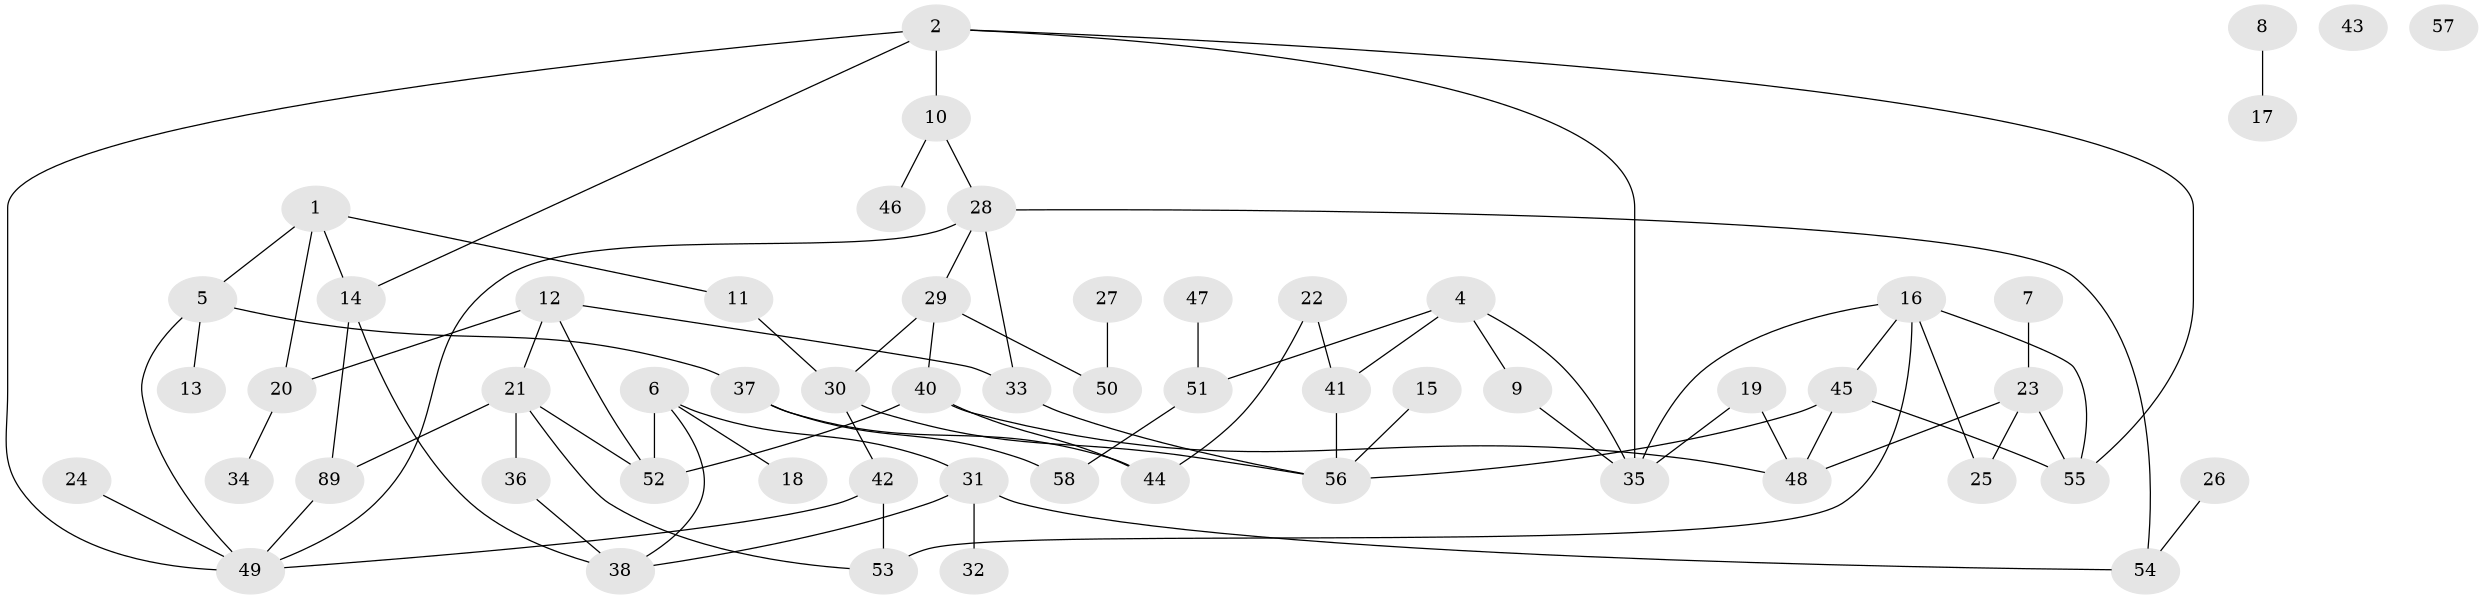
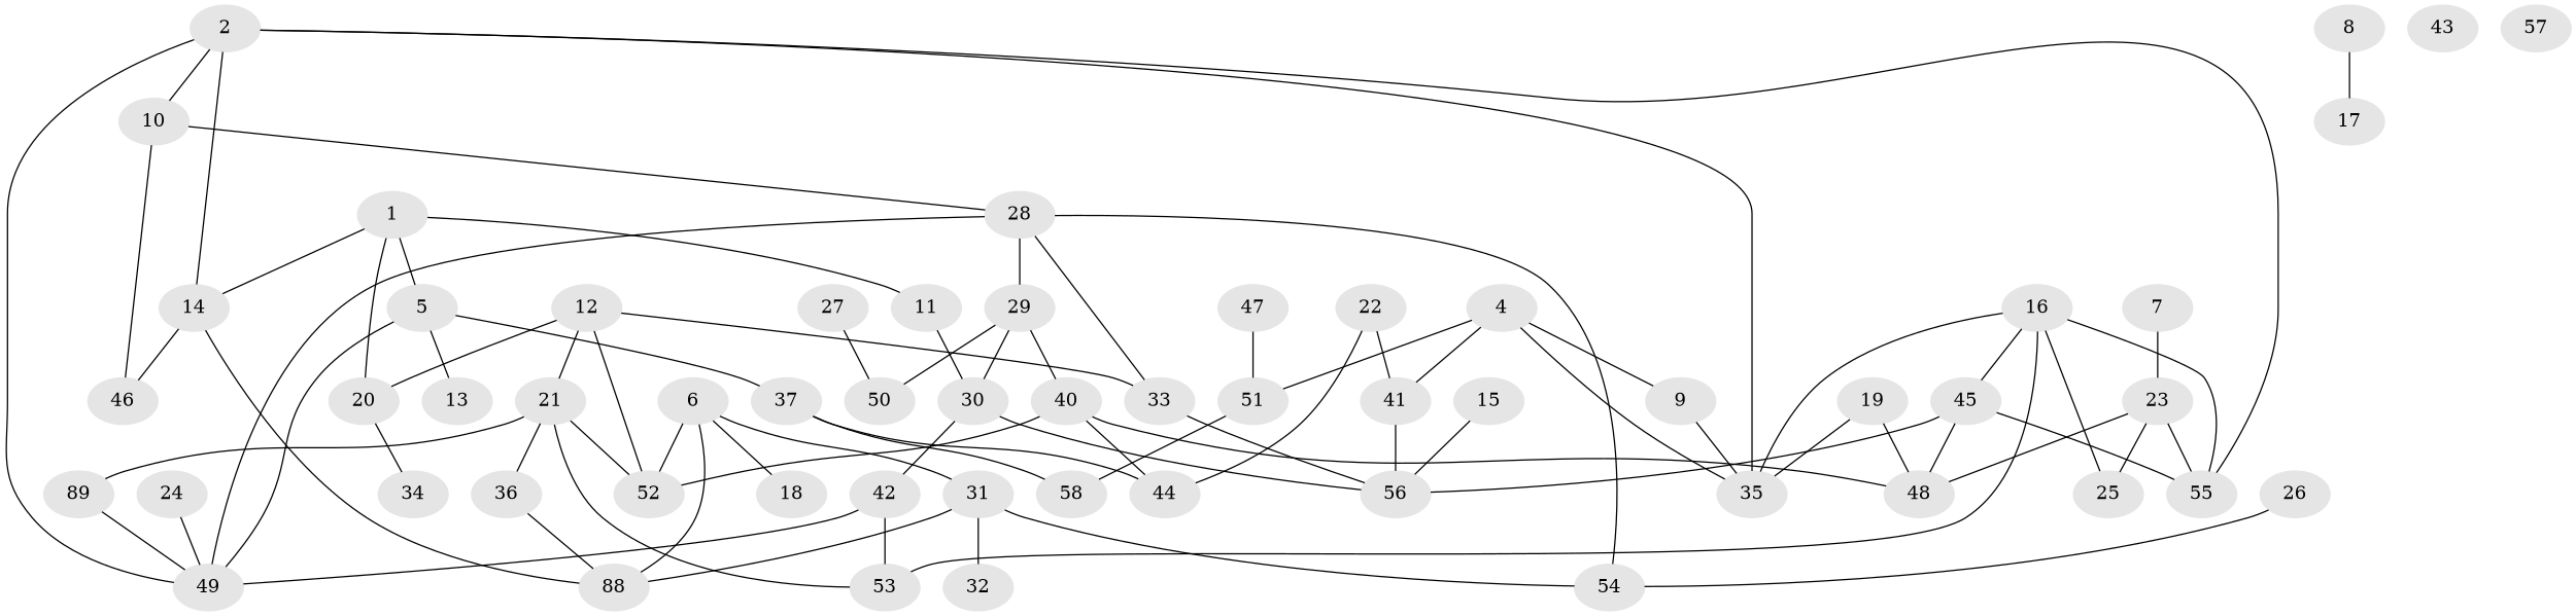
  graph {
    node [color=gray90 style=filled]
    1
    5
    11
    14
    20
    49
    37
    13
    30
-   38
+   38 [label=88]
    46
    34
    2
    10
    35
    55
    28
    27
    50
    33
    56
    44
    58
    4
    9
    41
    51
    6
    18
    31
    52
    54
    32
    7
    23
    25
    48
    8
    17
    29
    42
    12
    21
    53
    36
    n46 [label=89]
    15
    16
    45
    19
    22
    24
    26
    40
    43
    47
    57
    1 -- 5
    1 -- 11
    1 -- 14
    1 -- 20
    5 -- 49
    5 -- 37
    5 -- 13
    11 -- 30
    14 -- 38
-   14 -- n46
+   14 -- 46
    20 -- 34
    37 -- 44
    37 -- 58
    30 -- 56
    30 -- 42
    2 -- 14
    2 -- 49
    2 -- 10
    2 -- 35
    2 -- 55
    10 -- 46
    10 -- 28
    28 -- 49
    28 -- 33
    28 -- 54
    28 -- 29
    27 -- 50
    33 -- 56
    4 -- 35
    4 -- 9
    4 -- 41
    4 -- 51
    9 -- 35
    41 -- 56
    51 -- 58
    6 -- 38
    6 -- 18
    6 -- 31
    6 -- 52
    31 -- 38
    31 -- 54
    31 -- 32
    7 -- 23
    23 -- 55
    23 -- 25
    23 -- 48
    8 -- 17
    29 -- 30
    29 -- 50
    29 -- 40
    42 -- 49
    42 -- 53
    12 -- 20
    12 -- 33
    12 -- 52
    12 -- 21
    21 -- 52
    21 -- 53
    21 -- 36
    21 -- n46
    36 -- 38
    n46 -- 49
    15 -- 56
    16 -- 35
    16 -- 55
    16 -- 25
    16 -- 53
    16 -- 45
    45 -- 55
    45 -- 56
    45 -- 48
    19 -- 35
    19 -- 48
    22 -- 44
    22 -- 41
    24 -- 49
    26 -- 54
    40 -- 44
    40 -- 52
    40 -- 48
    47 -- 51
  }
